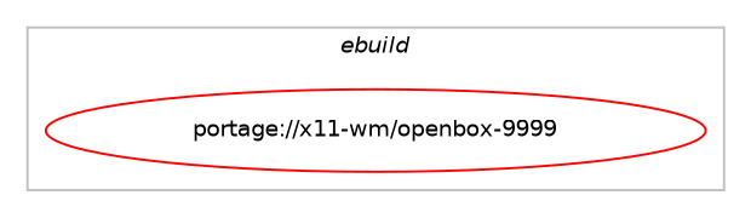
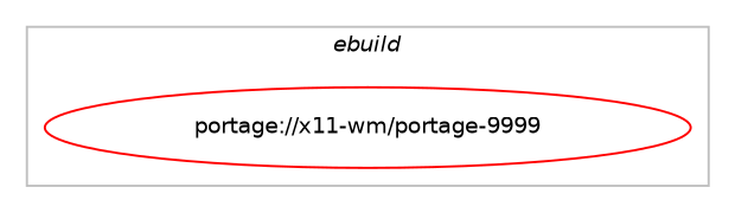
  digraph {
    compound=true
    concentrate=true
    fontname=Helvetica
    fontsize=10
    newrank=true
    rankdir=LR
    ranksep=1.5
-   n1 [color=red fontname=Helvetica fontsize=10 label="portage://x11-wm/openbox-9999" width=4]
+   n1 [color=red fontname=Helvetica fontsize=10 label="portage://x11-wm/portage-9999" width=4]
    subgraph cluster_1 {
      color=gray
      label=<<i>ebuild</i>>
      n1
    }
    subgraph cluster_2 {
      color=gray
      label=<<i>dependencies</i>>
      subgraph cluster_3 {
        color=gray
        fillcolor="#eeeeee"
        label=<<i>compile</i>>
        style=filled
      }
      subgraph cluster_4 {
        color=gray
        fillcolor="#eeeeee"
        label=<<i>compile and run</i>>
        style=filled
      }
      subgraph cluster_5 {
        color=gray
        fillcolor="#eeeeee"
        label=<<i>run</i>>
        style=filled
      }
    }
    subgraph cluster_6 {
      color=gray
      label=<<i>candidates</i>>
      rank=same
    }
  }
